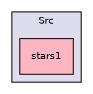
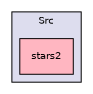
  digraph {
    compound=true
-   n1 [fillcolor=lightpink fontname=Helvetica fontsize=10 label=stars1 pencolor=black shape=box style=filled]
+   n1 [fillcolor=lightpink fontname=Helvetica fontsize=10 label=stars2 pencolor=black shape=box style=filled]
    subgraph cluster_1 {
      bgcolor="#ddddee"
      fontname=Helvetica
      fontsize=10
      label=Src
      pencolor=black
      n1
    }
  }
